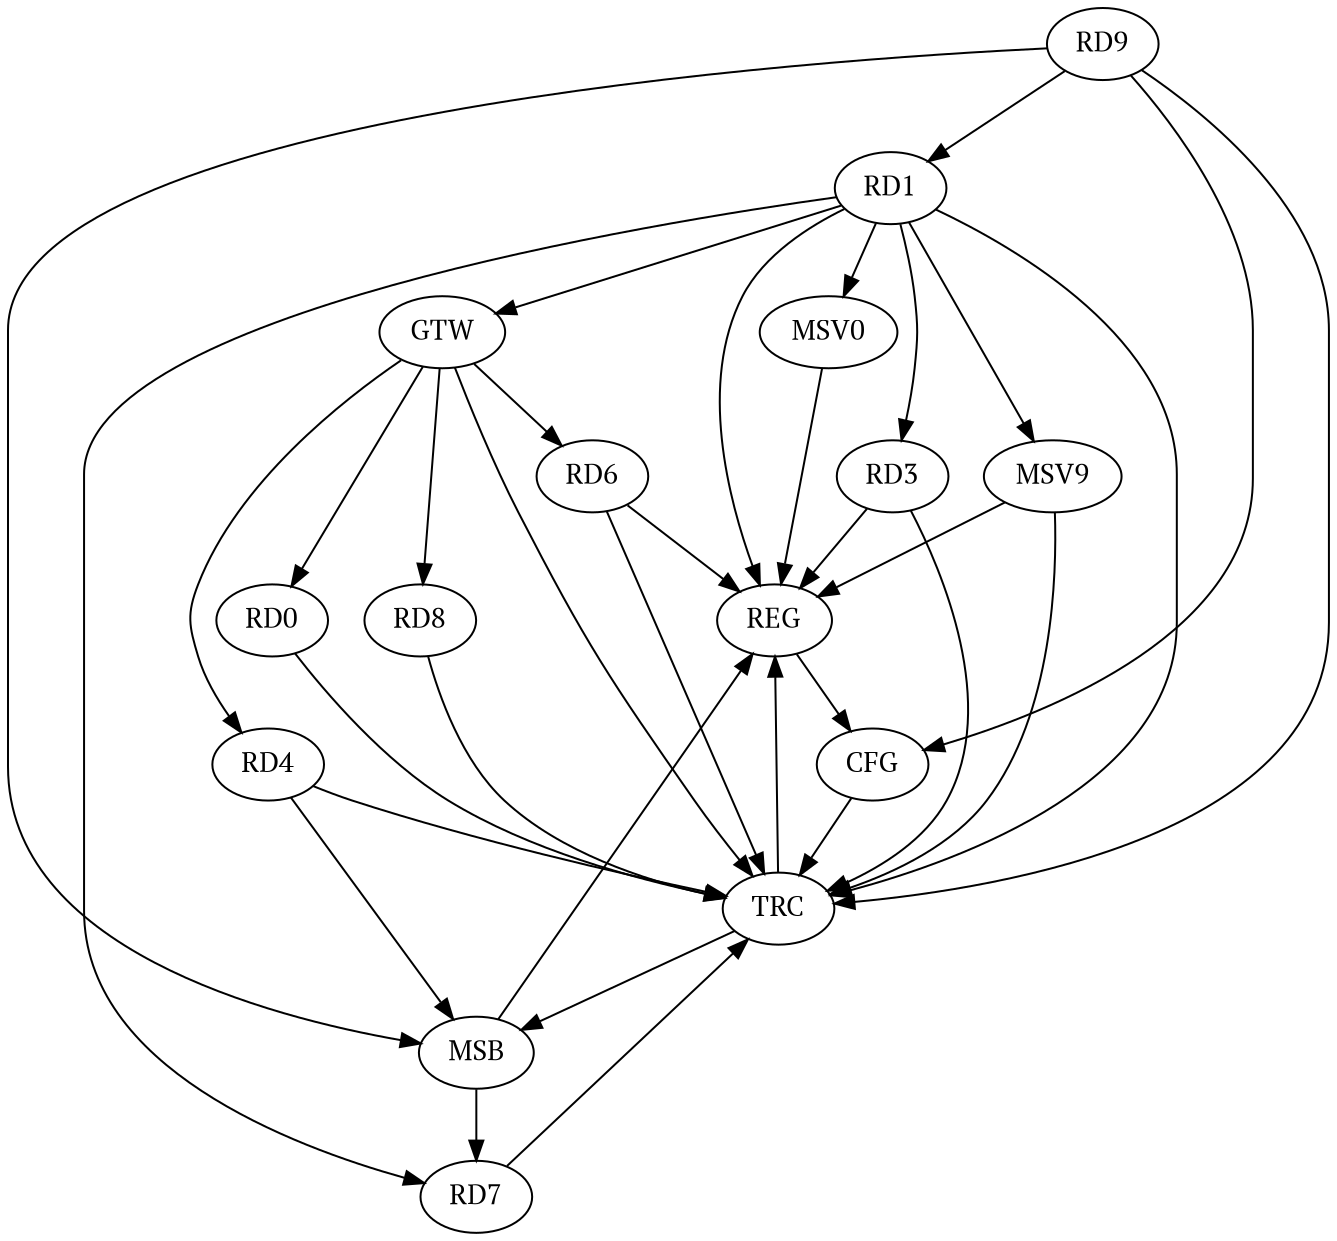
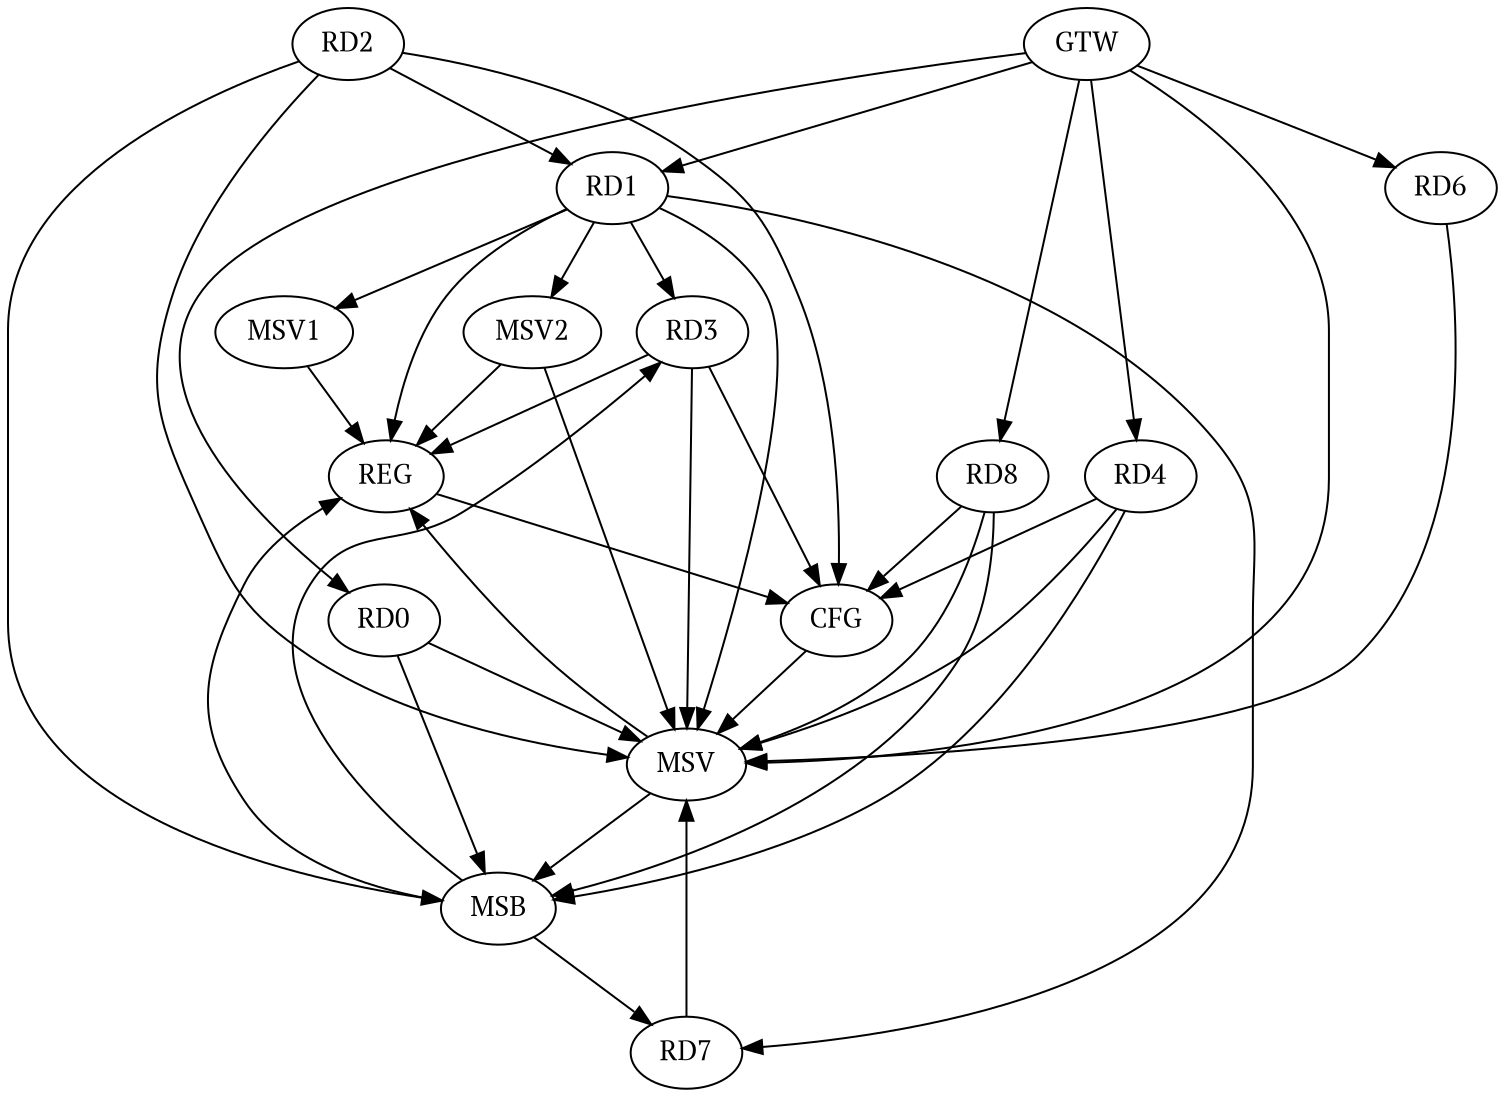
  strict digraph {
    fontname="PT Serif"
    node [fontname="PT Serif"]
    edge [fontname="PT Serif"]
    n1 [label=RD1]
    n2 [label=RD3]
    n3 [label=RD7]
    n4 [label=REG]
-   n5 [label=TRC]
-   n6 [label=MSV0]
-   n7 [label=MSV9]
-   n8 [label=RD9]
+   n5 [label=MSV]
+   n6 [label=MSV1]
+   n7 [label=MSV2]
+   n8 [label=RD2]
    n9 [label=MSB]
    n10 [label=CFG]
    n11 [label=RD4]
    n12 [label=RD0]
    n13 [label=RD6]
    n14 [label=RD8]
    n15 [label=GTW]
    n1 -> n2
    n1 -> n3
    n1 -> n4
    n1 -> n5
    n1 -> n6
    n1 -> n7
    n2 -> n4
    n2 -> n5
+   n2 -> n10
    n3 -> n5
    n4 -> n10
    n5 -> n4
    n5 -> n9
    n6 -> n4
    n7 -> n4
    n7 -> n5
    n8 -> n1
    n8 -> n5
    n8 -> n9
    n8 -> n10
+   n9 -> n2
    n9 -> n3
    n9 -> n4
    n10 -> n5
    n11 -> n5
    n11 -> n9
+   n11 -> n10
    n12 -> n5
-   n13 -> n4
+   n12 -> n9
    n13 -> n5
    n14 -> n5
-   n1 -> n15
+   n14 -> n9
+   n14 -> n10
+   n15 -> n1
    n15 -> n5
    n15 -> n11
    n15 -> n12
    n15 -> n13
    n15 -> n14
  }
